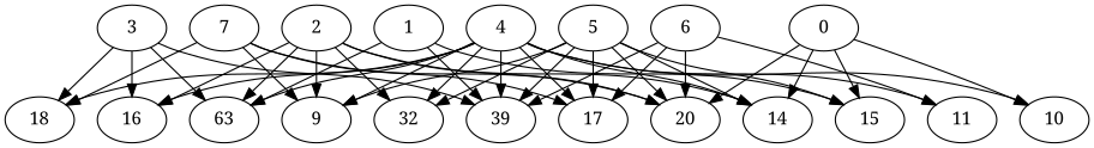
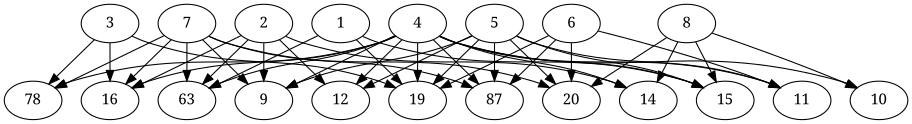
  digraph {
    fontname="Noto Serif"
    node [alpha=0.15 fontname="Noto Serif"]
    edge [fontname="Noto Serif"]
    1 [expect_size=35649536]
    n2 [alpha=0.11 expect_size=45199360 label=63]
    15 [alpha=0.11 expect_size=8333312]
-   19 [expect_size=17838080 label=39]
+   19 [expect_size=17838080]
    2 [alpha=0.09 expect_size=23406592]
    9 [alpha=0.00 expect_size=17743872]
    14 [alpha=0.16 expect_size=17128448]
    16 [alpha=0.18 expect_size=42350592]
    20 [alpha=0.20 expect_size=18980864]
-   12 [alpha=0.09 expect_size=24474624 label=32]
+   12 [alpha=0.09 expect_size=24474624]
    3 [alpha=0.08 expect_size=8098816]
-   18 [alpha=0.10 expect_size=43180032]
+   18 [alpha=0.10 expect_size=43180032 label=78]
    4 [alpha=0.16 expect_size=34146304]
    10 [alpha=0.07 expect_size=39911424]
    11 [expect_size=36639744]
-   17 [alpha=0.11 expect_size=42570752]
+   17 [alpha=0.11 expect_size=42570752 label=87]
    5 [alpha=0.14 expect_size=38422528]
    6 [alpha=0.00 expect_size=25089024]
    7 [alpha=0.00 expect_size=30390272]
-   8 [alpha=0.09 expect_size=8924160 label=0]
+   8 [alpha=0.09 expect_size=8924160]
    1 -> n2
    1 -> 15
    1 -> 19
    2 -> n2
    2 -> 9
    2 -> 14
    2 -> 16
-   2 -> 20
    2 -> 12
-   3 -> n2
+   7 -> n2
    3 -> 19
    3 -> 16
    3 -> 18
    4 -> n2
+   4 -> 15
    4 -> 19
    4 -> 9
    4 -> 14
    4 -> 16
    4 -> 12
    4 -> 18
    4 -> 10
    4 -> 11
    4 -> 17
    5 -> 15
    5 -> 19
    5 -> 9
-   5 -> 14
+   5 -> 11
    5 -> 20
    5 -> 12
    5 -> 17
    6 -> 19
    6 -> 20
    6 -> 11
    6 -> 17
    7 -> 9
+   7 -> 16
    7 -> 20
    7 -> 18
    7 -> 17
    8 -> 15
    8 -> 14
    8 -> 20
    8 -> 10
  }
